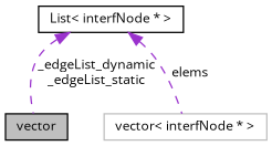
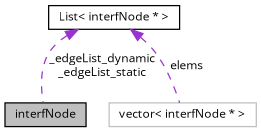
  digraph {
    fontname="Open Sans"
    node [color=black fillcolor=white fontname="Open Sans" fontsize=10 shape=record style=filled]
    edge [color=darkorchid3 dir=back fontname="Open Sans" fontsize=10 labelfontname=Helvetica labelfontsize=10 style=dashed]
-   n1 [fillcolor=grey75 fontcolor=black height=0.2 label=vector width=0.4]
+   n1 [fillcolor=grey75 fontcolor=black height=0.2 label=interfNode width=0.4]
    n2 [height=0.2 label="List\< interfNode * \>" width=0.4]
    n3 [color=grey75 height=0.2 label="vector\< interfNode * \>" width=0.4]
    n2 -> n1 [label="_edgeList_dynamic\n_edgeList_static"]
    n2 -> n3 [label=elems]
  }
